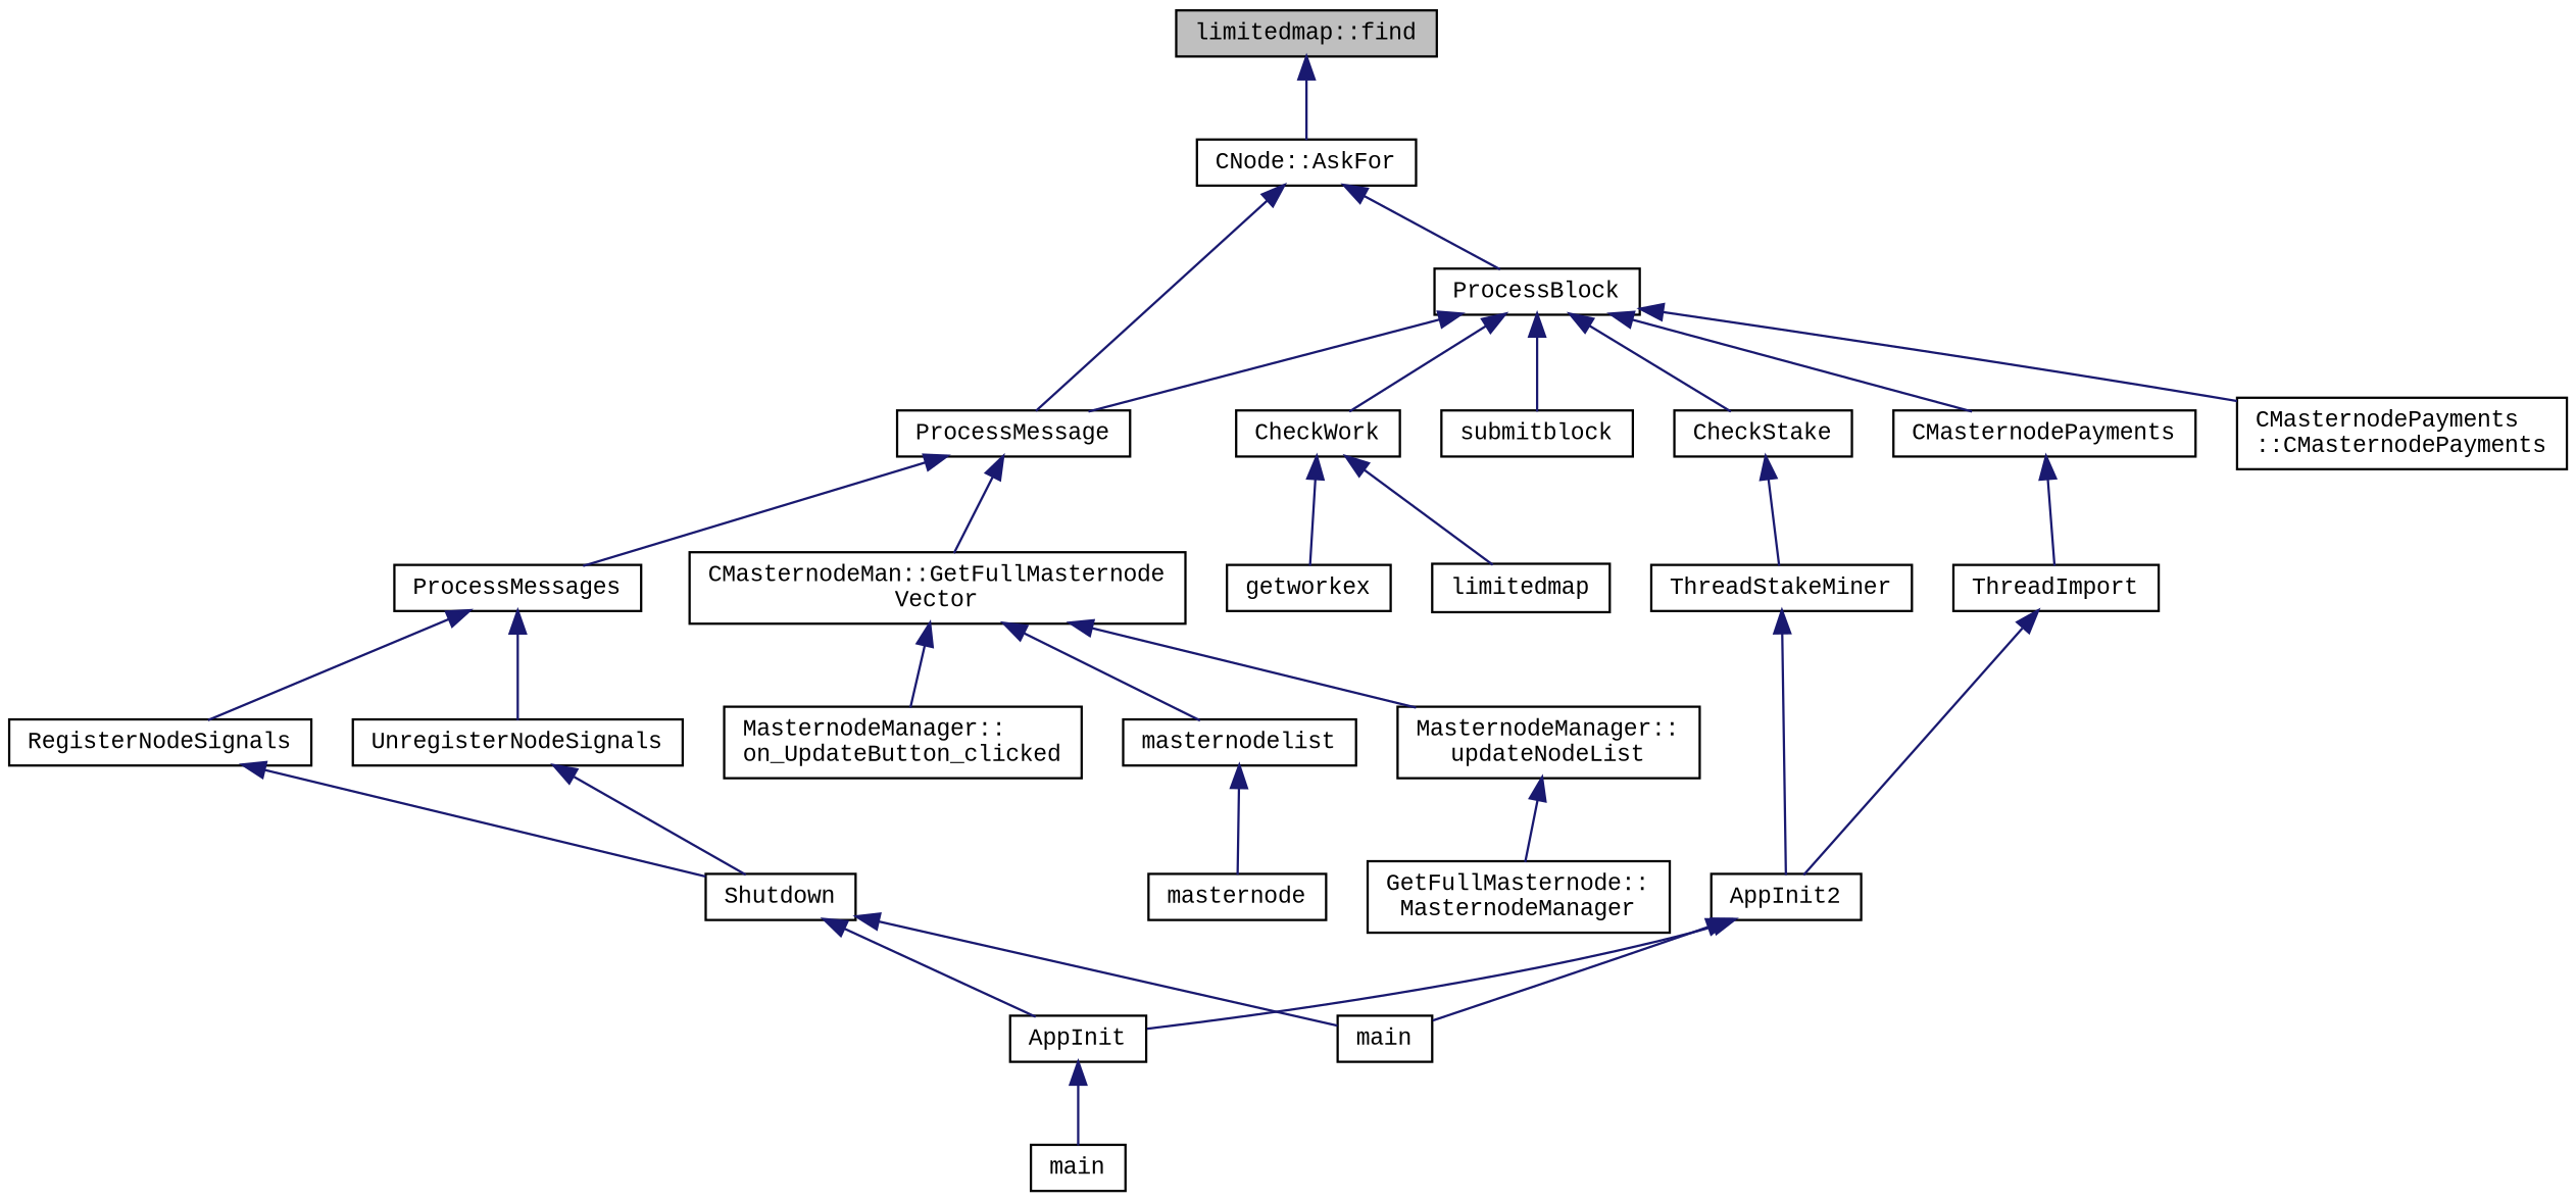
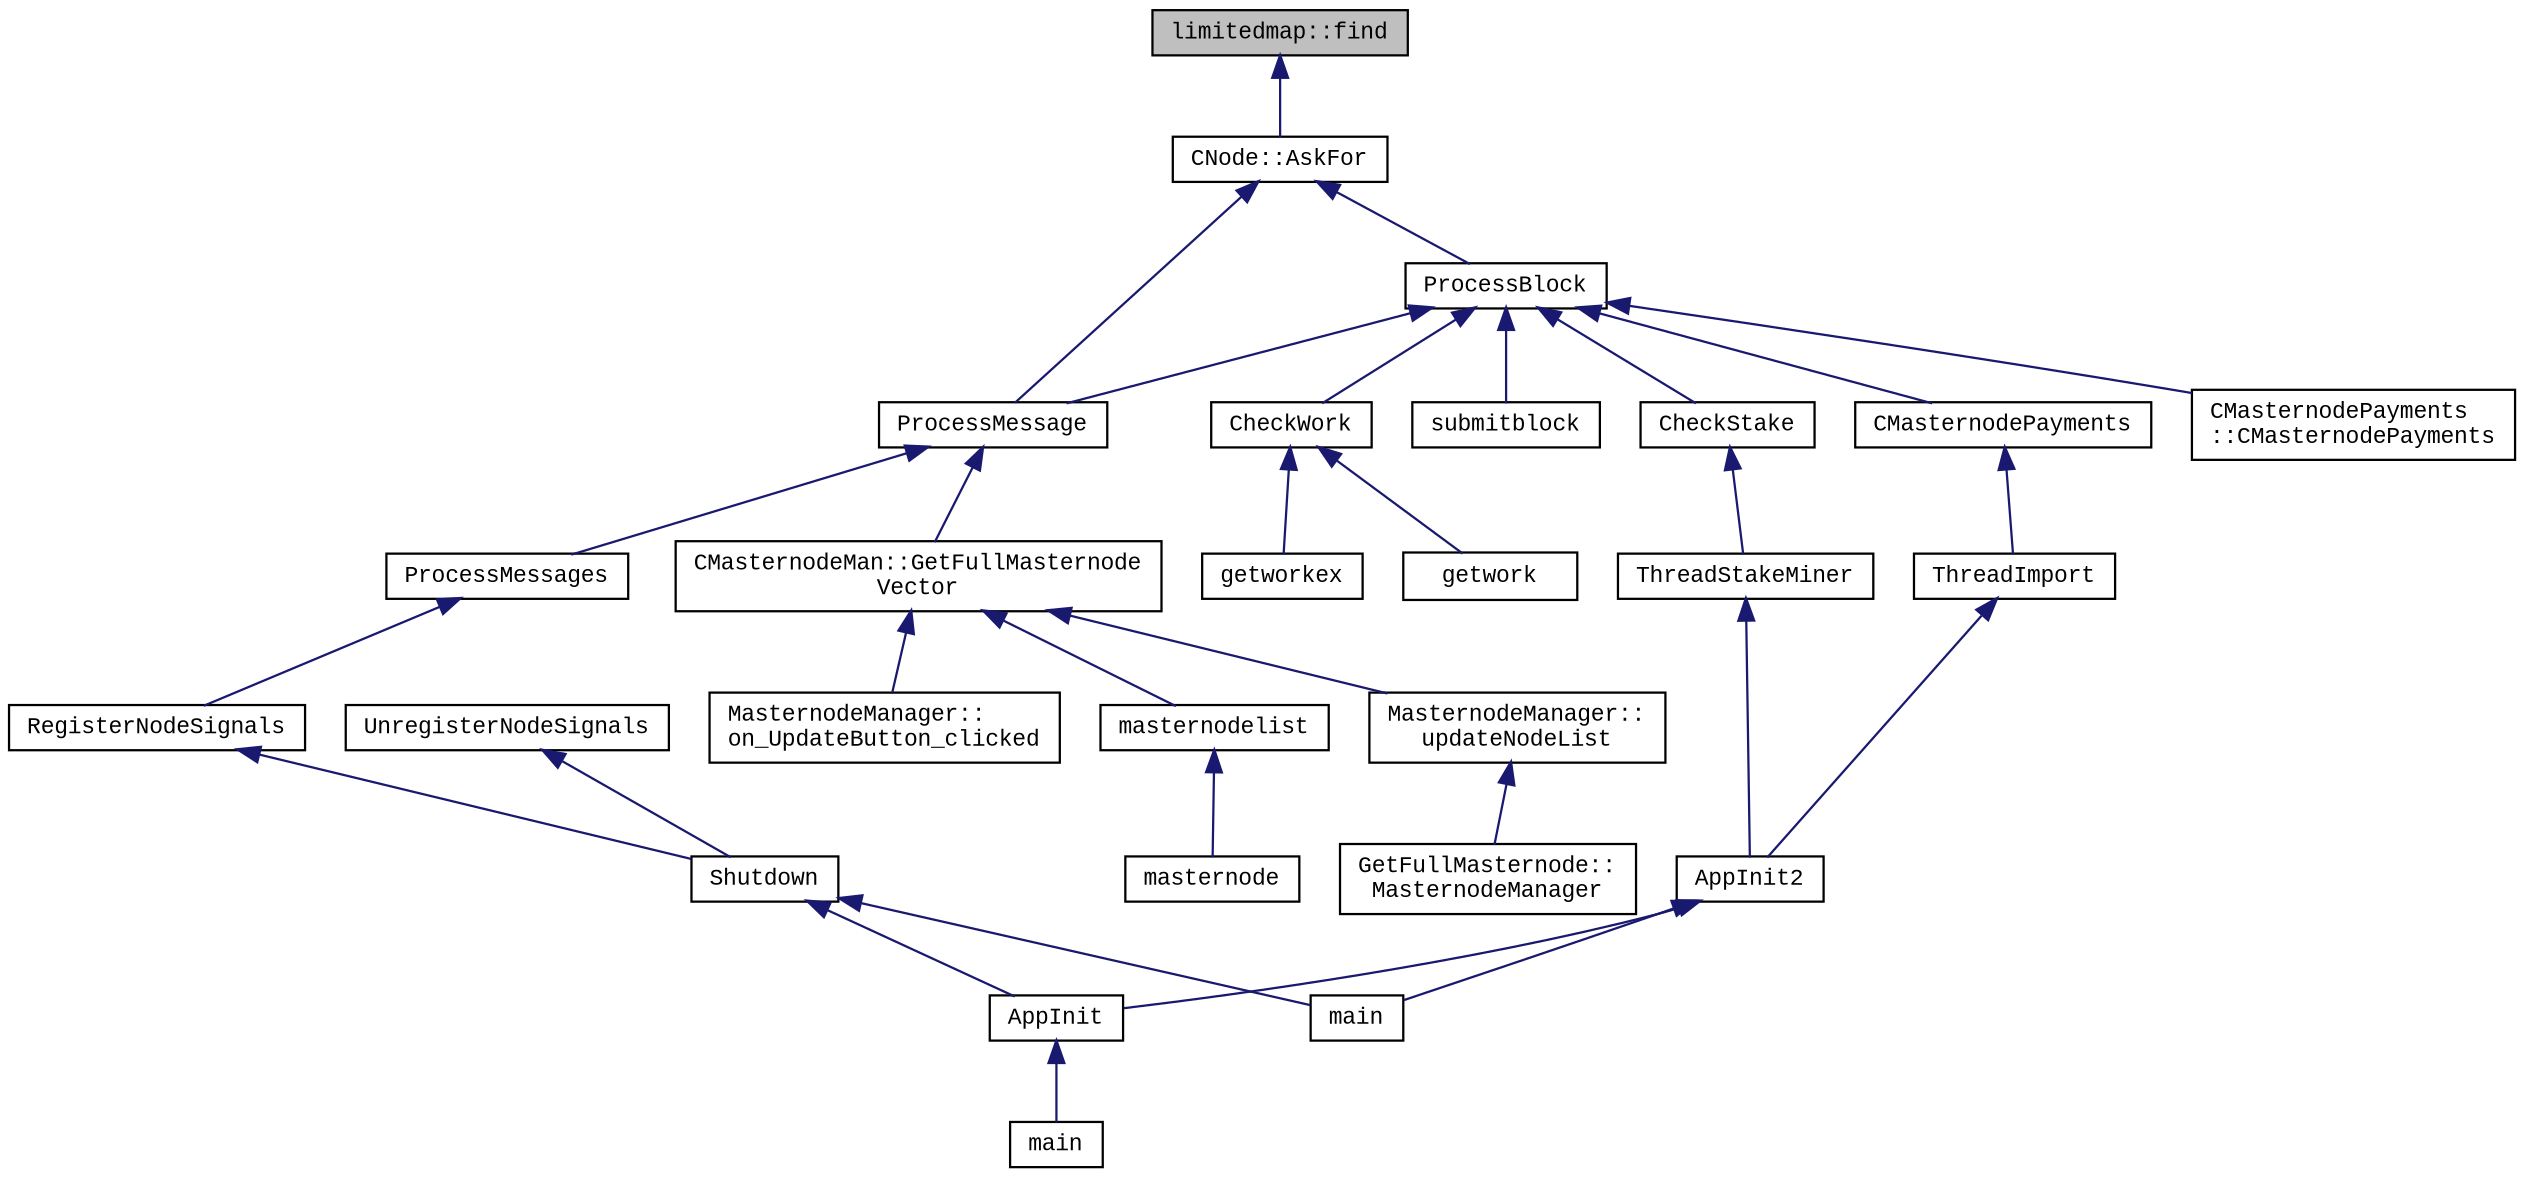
  digraph {
    fontname="Liberation Mono"
    rankdir=TB
    node [color=black fillcolor=white fontname="Liberation Mono" fontsize=10 shape=record style=filled]
    edge [color=midnightblue dir=back fontname="Liberation Mono" fontsize=10 labelfontname=Helvetica labelfontsize=10 style=solid]
    n1 [fillcolor=grey75 fontcolor=black height=0.2 label="limitedmap::find" width=0.4]
    n2 [height=0.2 label="CNode::AskFor" width=0.4]
    n3 [height=0.2 label=ProcessBlock width=0.4]
    n4 [height=0.2 label=ProcessMessage width=0.4]
    n5 [height=0.2 label=CMasternodePayments width=0.4]
    n6 [height=0.2 label="CMasternodePayments\l::CMasternodePayments" width=0.4]
    n7 [height=0.2 label=CheckWork width=0.4]
    n8 [height=0.2 label=CheckStake width=0.4]
    n9 [height=0.2 label=submitblock width=0.4]
    n10 [height=0.2 label=ProcessMessages width=0.4]
    n11 [height=0.2 label="CMasternodeMan::GetFullMasternode\lVector" width=0.4]
    n12 [height=0.2 label=ThreadImport width=0.4]
    n13 [height=0.2 label=getworkex width=0.4]
-   n14 [height=0.2 label=limitedmap width=0.4]
+   n14 [height=0.2 label=getwork width=0.4]
    n15 [height=0.2 label=ThreadStakeMiner width=0.4]
    n16 [height=0.2 label=AppInit2 width=0.4]
    n17 [height=0.2 label=AppInit width=0.4]
    n18 [height=0.2 label=main width=0.4]
    n19 [height=0.2 label=main width=0.4]
    n20 [height=0.2 label=RegisterNodeSignals width=0.4]
    n21 [height=0.2 label=UnregisterNodeSignals width=0.4]
    n22 [height=0.2 label="MasternodeManager::\lupdateNodeList" width=0.4]
    n23 [height=0.2 label="MasternodeManager::\lon_UpdateButton_clicked" width=0.4]
    n24 [height=0.2 label=masternodelist width=0.4]
    n25 [height=0.2 label=Shutdown width=0.4]
    n26 [height=0.2 label="GetFullMasternode::\lMasternodeManager" width=0.4]
    n27 [height=0.2 label=masternode width=0.4]
    n1 -> n2
    n2 -> n3
    n2 -> n4
    n3 -> n4
    n3 -> n5
    n3 -> n6
    n3 -> n7
    n3 -> n8
    n3 -> n9
    n4 -> n10
    n4 -> n11
    n5 -> n12
    n7 -> n13
    n7 -> n14
    n8 -> n15
    n10 -> n20
-   n10 -> n21
    n11 -> n22
    n11 -> n23
    n11 -> n24
    n12 -> n16
    n15 -> n16
    n16 -> n17
    n16 -> n18
    n17 -> n19
    n20 -> n25
    n21 -> n25
    n22 -> n26
    n24 -> n27
    n25 -> n17
    n25 -> n18
  }
